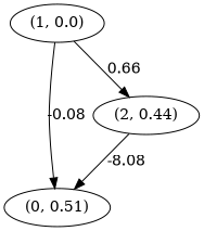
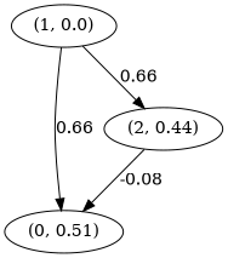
  digraph {
    n1 [label="(0, 0.51)"]
    n2 [label="(1, 0.0)"]
    n3 [label="(2, 0.44)"]
-   n2 -> n1 [label=-0.08]
+   n2 -> n1 [label=0.66]
    n2 -> n3 [label=0.66]
-   n3 -> n1 [label=-8.08]
+   n3 -> n1 [label=-0.08]
  }
